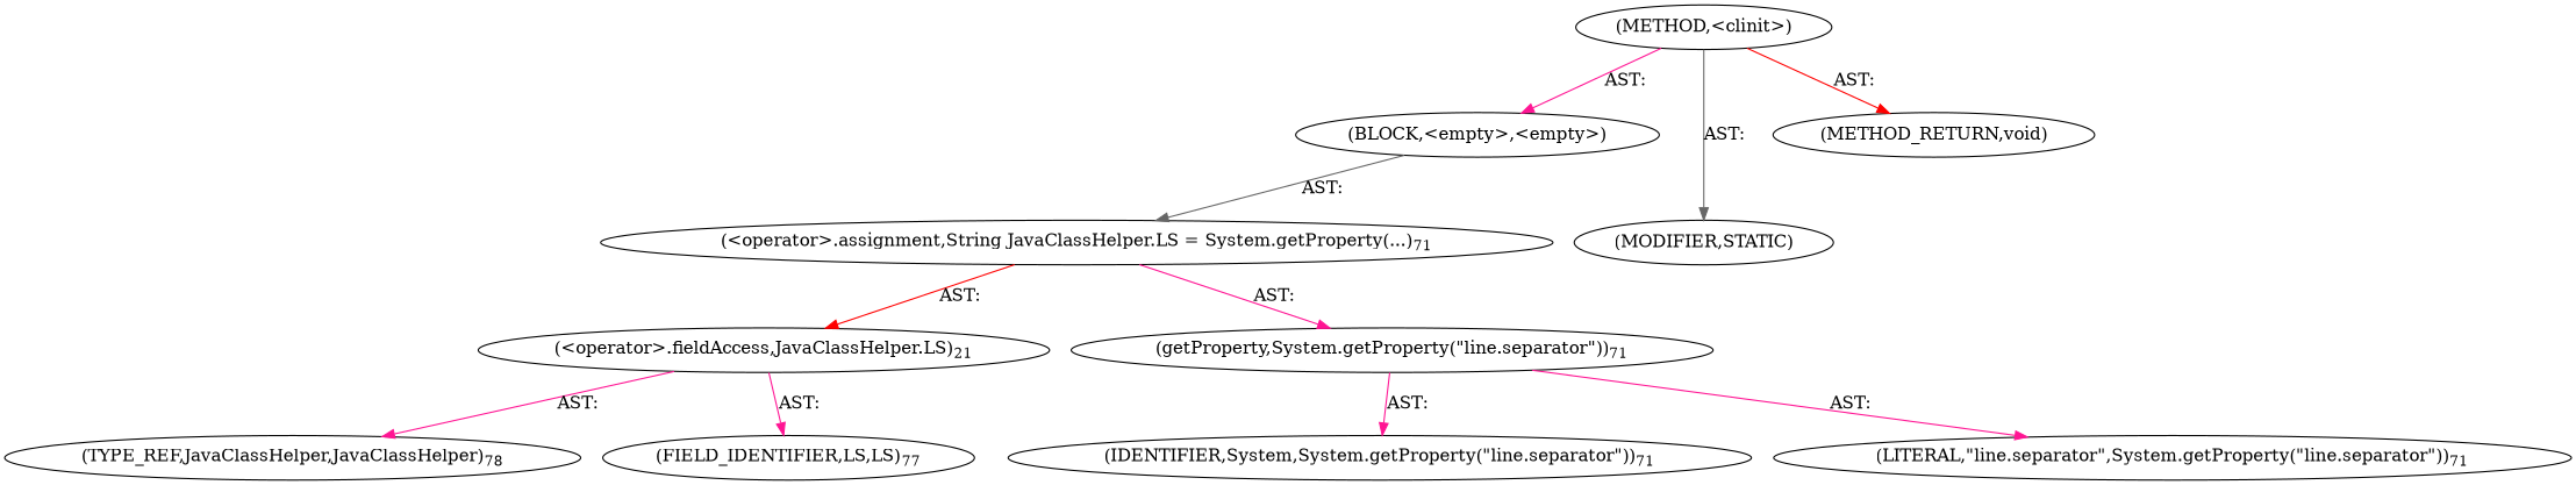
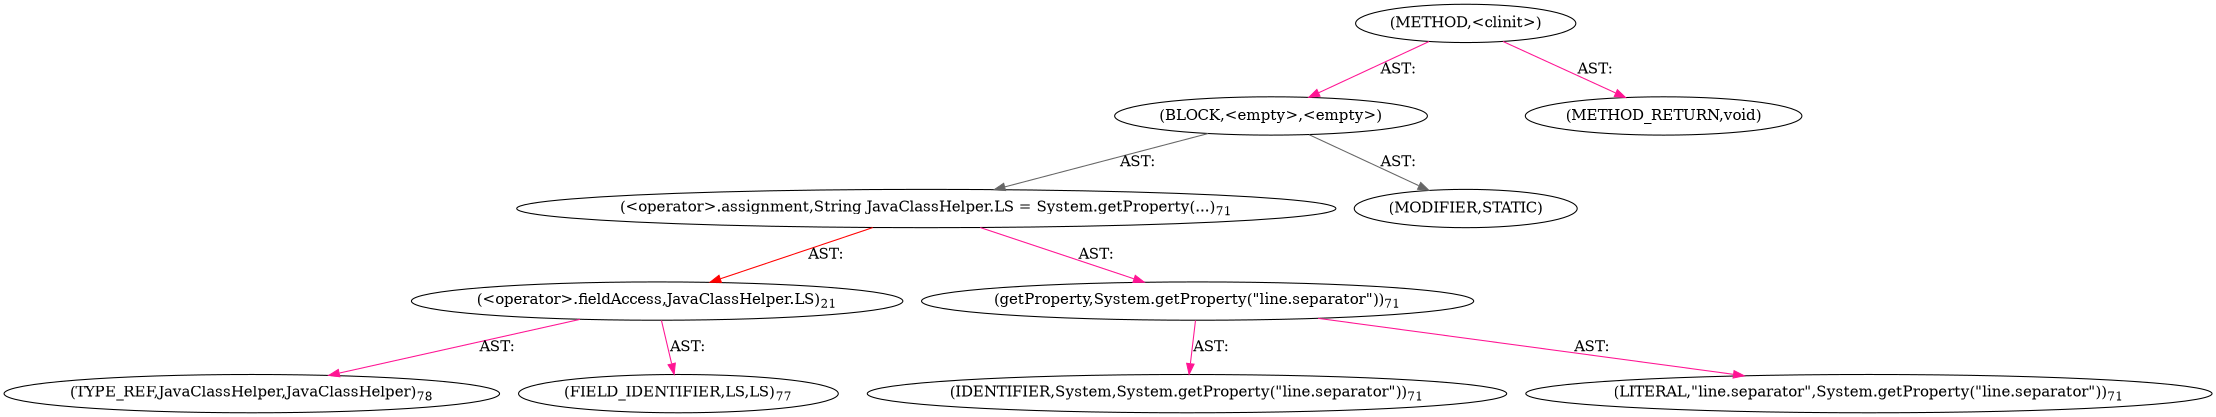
  digraph {
    edge [color=deeppink]
    n1 [label=<(METHOD,&lt;clinit&gt;)>]
    n2 [label=<(BLOCK,&lt;empty&gt;,&lt;empty&gt;)>]
    n3 [label=<(MODIFIER,STATIC)>]
    n4 [label=<(METHOD_RETURN,void)>]
    n5 [label=<(&lt;operator&gt;.assignment,String JavaClassHelper.LS = System.getProperty(...)<SUB>71</SUB>>]
    n6 [label=<(&lt;operator&gt;.fieldAccess,JavaClassHelper.LS)<SUB>21</SUB>>]
    n7 [label=<(getProperty,System.getProperty(&quot;line.separator&quot;))<SUB>71</SUB>>]
    n8 [label=<(TYPE_REF,JavaClassHelper,JavaClassHelper)<SUB>78</SUB>>]
    n9 [label=<(FIELD_IDENTIFIER,LS,LS)<SUB>77</SUB>>]
    n10 [label=<(IDENTIFIER,System,System.getProperty(&quot;line.separator&quot;))<SUB>71</SUB>>]
    n11 [label=<(LITERAL,&quot;line.separator&quot;,System.getProperty(&quot;line.separator&quot;))<SUB>71</SUB>>]
    n1 -> n2 [label="AST: "]
-   n1 -> n3 [color=gray40 label="AST: "]
-   n1 -> n4 [color=red label="AST: "]
+   n2 -> n3 [color=gray40 label="AST: "]
+   n1 -> n4 [label="AST: "]
    n2 -> n5 [color=gray40 label="AST: "]
    n5 -> n6 [color=red label="AST: "]
    n5 -> n7 [label="AST: "]
    n6 -> n8 [label="AST: "]
    n6 -> n9 [label="AST: "]
    n7 -> n10 [label="AST: "]
    n7 -> n11 [label="AST: "]
  }
